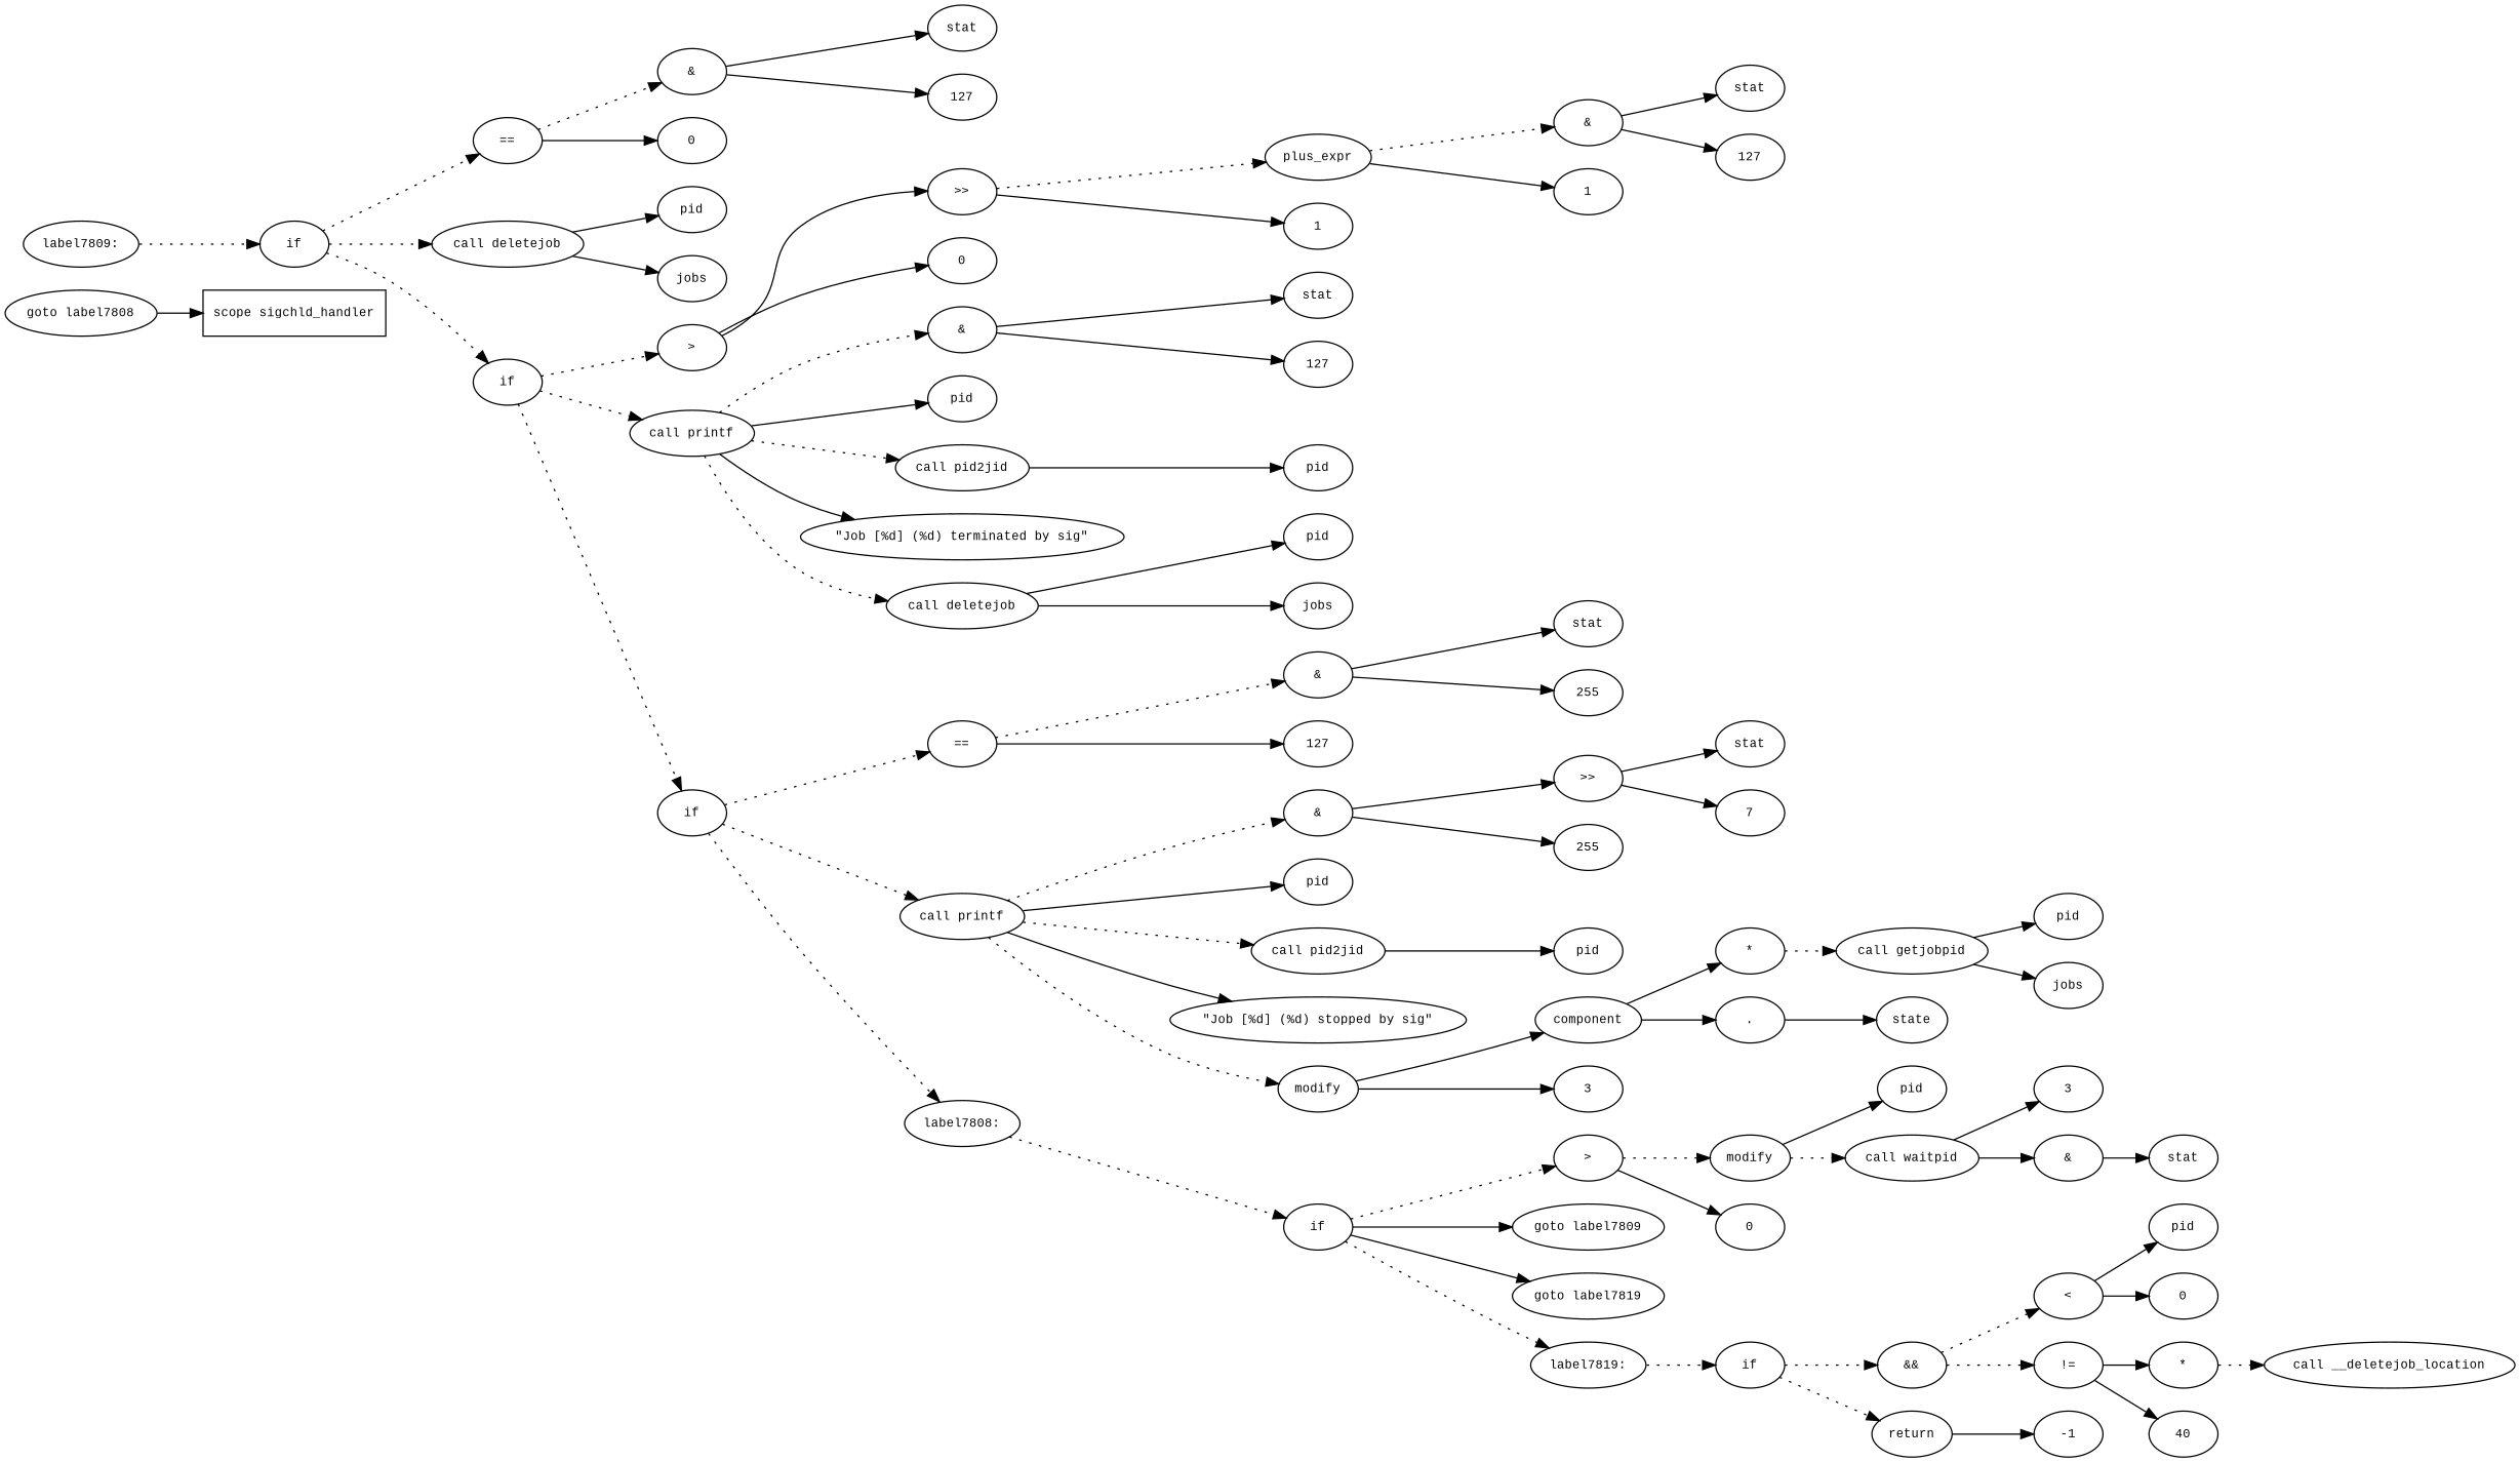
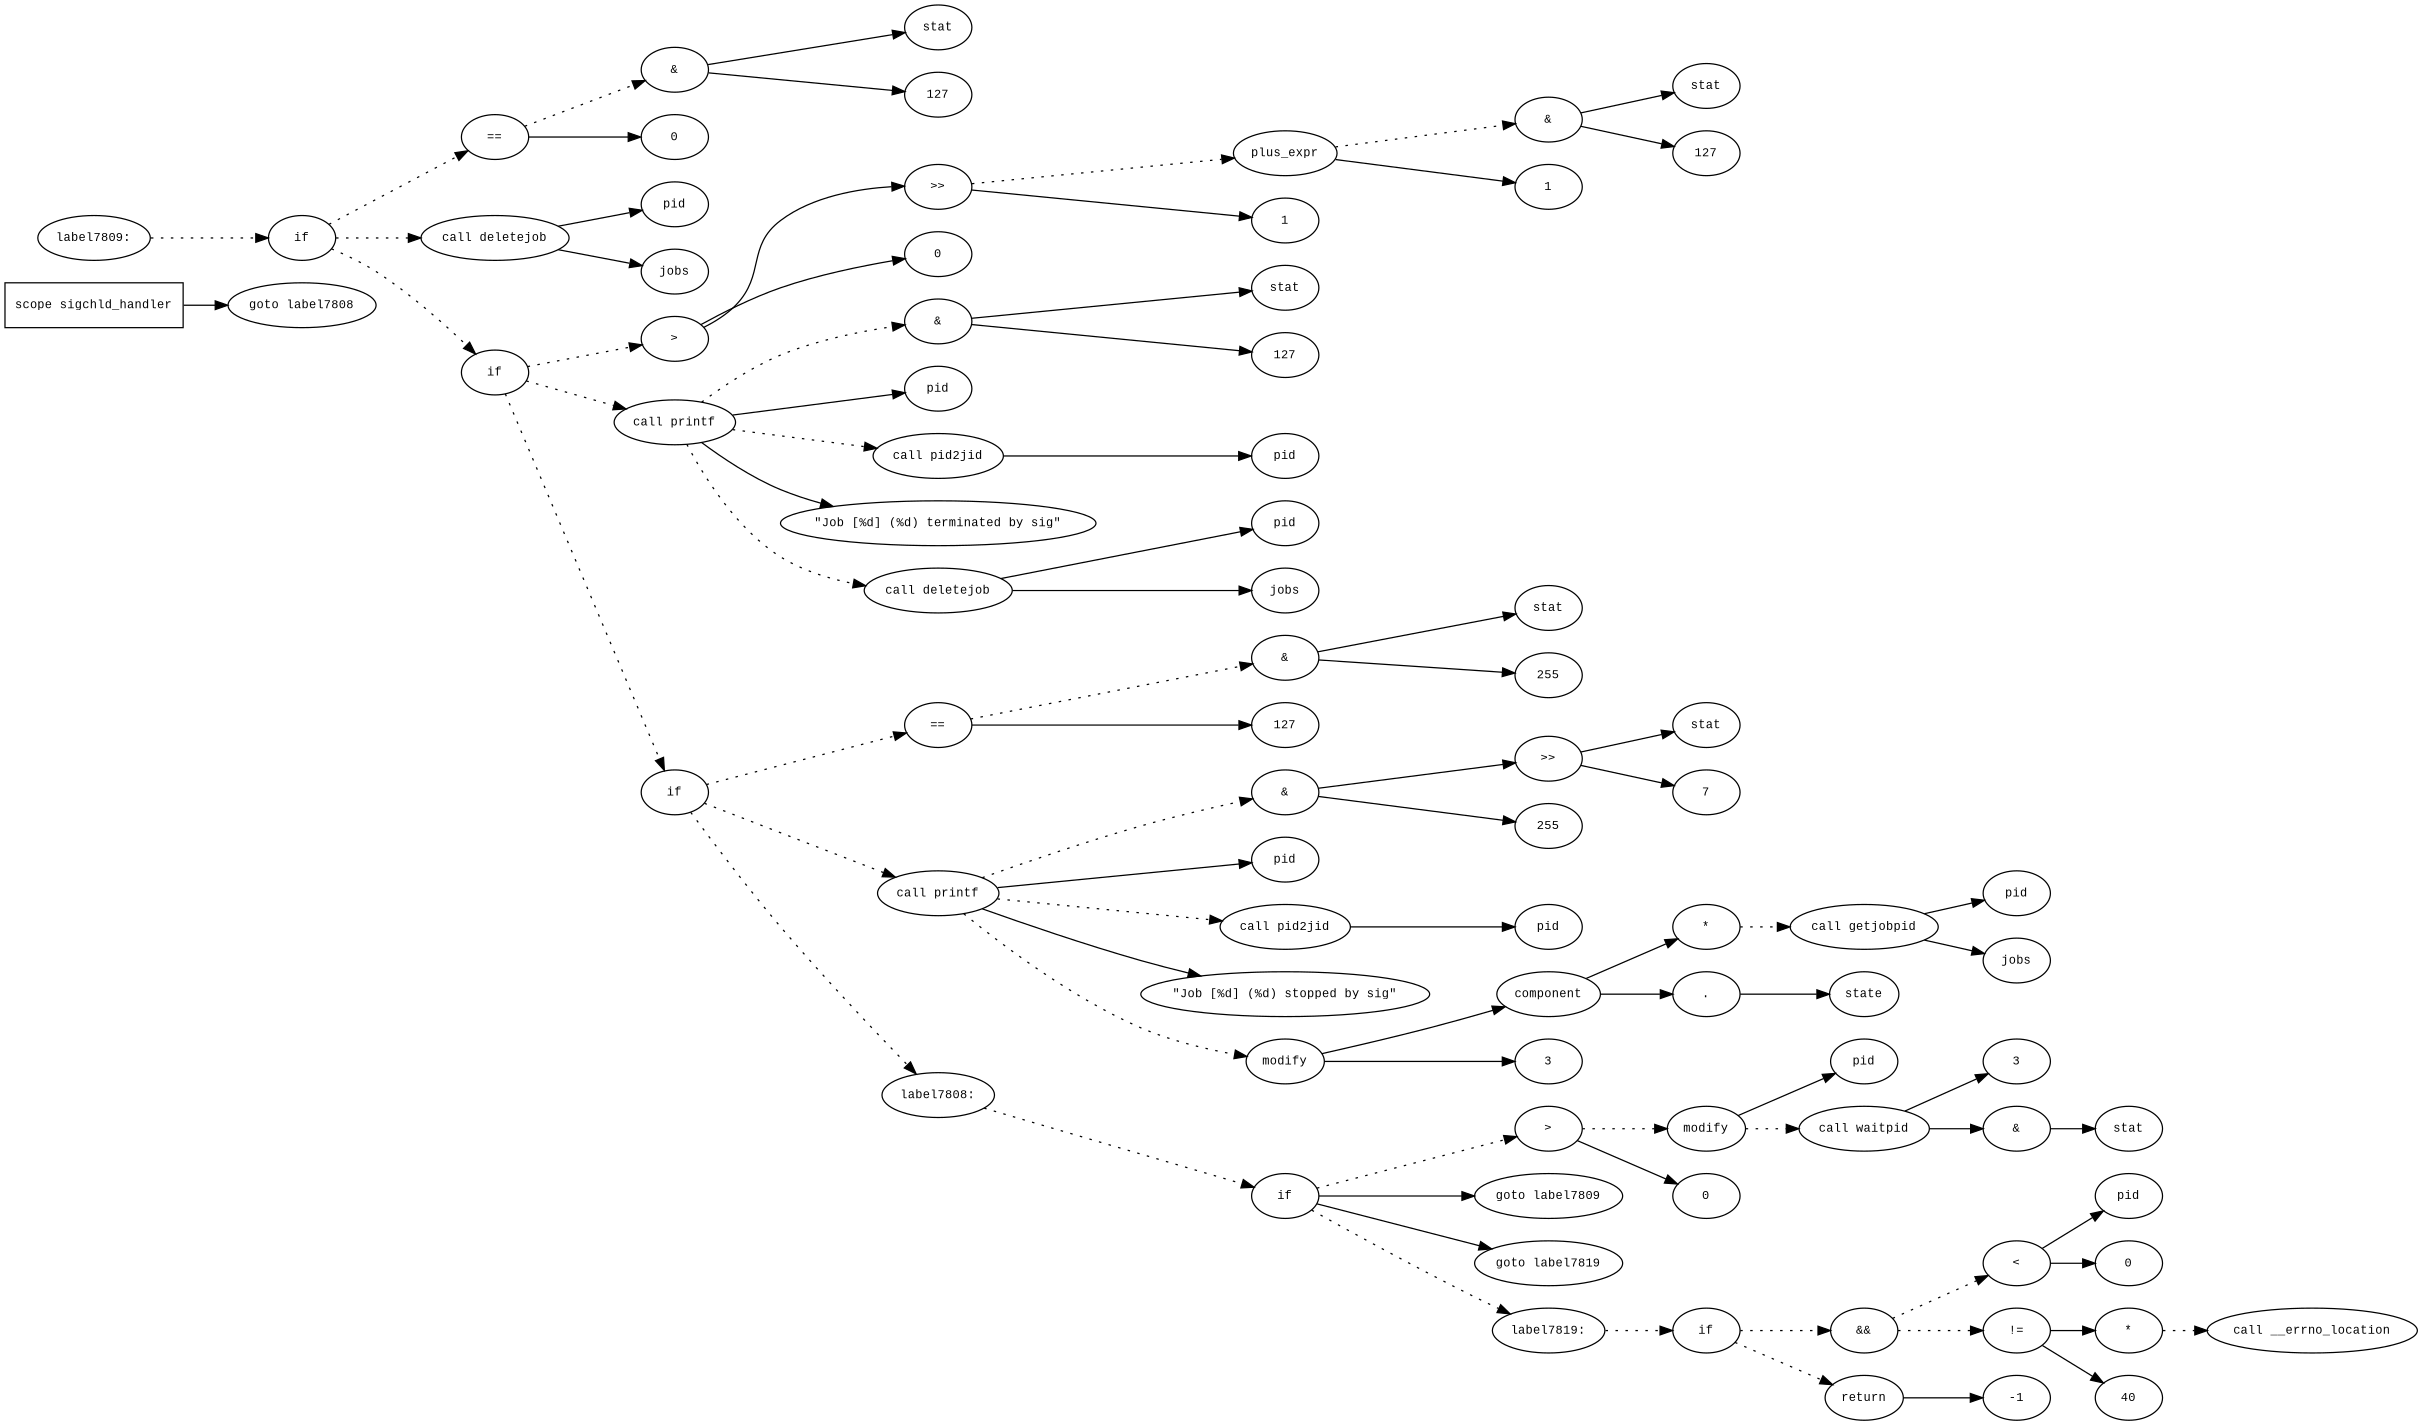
  digraph {
    fontname="Liberation Mono"
    fontsize=10
    rankdir=LR
    node [fontname="Liberation Mono" fontsize=10 shape=ellipse]
    edge [fontname="Liberation Mono" fontsize=10]
    n1 [label="scope sigchld_handler" shape=box]
    n2 [label="goto label7808"]
    n3 [label="label7809:"]
    n4 [label=if]
    n5 [label="=="]
    n6 [label="call deletejob"]
    n7 [label=if]
    n8 [label="&"]
    n9 [label=0]
    n10 [label=pid]
    n11 [label=jobs]
    n12 [label=">"]
    n13 [label="call printf"]
    n14 [label=if]
    n15 [label=stat]
    n16 [label=127]
    n17 [label=">>"]
    n18 [label=0]
    n19 [label="&"]
    n20 [label=pid]
    n21 [label="call pid2jid"]
    n22 [label="\"Job [%d] (%d) terminated by sig\""]
    n23 [label="call deletejob"]
    n24 [label="=="]
    n25 [label="call printf"]
    n26 [label="label7808:"]
    n27 [label=plus_expr]
    n28 [label=1]
    n29 [label="&"]
    n30 [label=1]
    n31 [label=stat]
    n32 [label=127]
    n33 [label=stat]
    n34 [label=127]
    n35 [label=pid]
    n36 [label=pid]
    n37 [label=jobs]
    n38 [label="&"]
    n39 [label=127]
    n40 [label="&"]
    n41 [label=pid]
    n42 [label="call pid2jid"]
    n43 [label="\"Job [%d] (%d) stopped by sig\""]
    n44 [label=modify]
    n45 [label=if]
    n46 [label=stat]
    n47 [label=255]
    n48 [label=">>"]
    n49 [label=255]
    n50 [label=pid]
    n51 [label=component]
    n52 [label=3]
    n53 [label=stat]
    n54 [label=7]
    n55 [label="*"]
    n56 [label="."]
    n57 [label="call getjobpid"]
    n58 [label=state]
    n59 [label=pid]
    n60 [label=jobs]
    n61 [label=">"]
    n62 [label="goto label7809"]
    n63 [label="goto label7819"]
    n64 [label="label7819:"]
    n65 [label=modify]
    n66 [label=0]
    n67 [label=if]
    n68 [label=pid]
    n69 [label="call waitpid"]
    n70 [label=3]
    n71 [label="&"]
    n72 [label=stat]
    n73 [label=-1]
    n74 [label="&&"]
    n75 [label=return]
    n76 [label="<"]
    n77 [label="!="]
    n78 [label=pid]
    n79 [label=0]
    n80 [label="*"]
    n81 [label=40]
-   n82 [label="call __deletejob_location"]
-   n2 -> n1
+   n82 [label="call __errno_location"]
+   n1 -> n2
    n3 -> n4 [style=dotted]
    n4 -> n5 [style=dotted]
    n4 -> n6 [style=dotted]
    n4 -> n7 [style=dotted]
    n5 -> n8 [style=dotted]
    n5 -> n9
    n6 -> n10
    n6 -> n11
    n7 -> n12 [style=dotted]
    n7 -> n13 [style=dotted]
    n7 -> n14 [style=dotted]
    n8 -> n15
    n8 -> n16
    n12 -> n17
    n12 -> n18
    n13 -> n19 [style=dotted]
    n13 -> n20
    n13 -> n21 [style=dotted]
    n13 -> n22
    n13 -> n23 [style=dotted]
    n14 -> n24 [style=dotted]
    n14 -> n25 [style=dotted]
    n14 -> n26 [style=dotted]
    n17 -> n27 [style=dotted]
    n17 -> n28
    n19 -> n33
    n19 -> n34
    n21 -> n35
    n23 -> n36
    n23 -> n37
    n24 -> n38 [style=dotted]
    n24 -> n39
    n25 -> n40 [style=dotted]
    n25 -> n41
    n25 -> n42 [style=dotted]
    n25 -> n43
    n25 -> n44 [style=dotted]
    n26 -> n45 [style=dotted]
    n27 -> n29 [style=dotted]
    n27 -> n30
    n29 -> n31
    n29 -> n32
    n38 -> n46
    n38 -> n47
    n40 -> n48
    n40 -> n49
    n42 -> n50
    n44 -> n51
    n44 -> n52
    n45 -> n61 [style=dotted]
    n45 -> n62
    n45 -> n63
    n45 -> n64 [style=dotted]
    n48 -> n53
    n48 -> n54
    n51 -> n55
    n51 -> n56
    n55 -> n57 [style=dotted]
    n56 -> n58
    n57 -> n59
    n57 -> n60
    n61 -> n65 [style=dotted]
    n61 -> n66
    n64 -> n67 [style=dotted]
    n65 -> n68
    n65 -> n69 [style=dotted]
    n67 -> n74 [style=dotted]
    n67 -> n75 [style=dotted]
    n69 -> n70
    n69 -> n71
    n71 -> n72
    n74 -> n76 [style=dotted]
    n74 -> n77 [style=dotted]
    n75 -> n73
    n76 -> n78
    n76 -> n79
    n77 -> n80
    n77 -> n81
    n80 -> n82 [style=dotted]
  }
